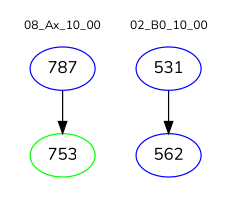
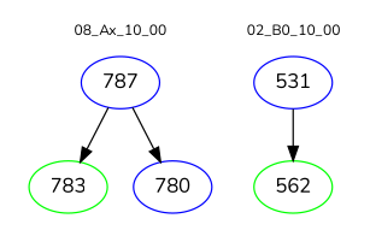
  digraph {
    fontname=Nunito
    node [color=blue fontname=Nunito]
    edge [color=black fontname=Nunito]
    n1 [label=787]
-   n2 [color=green label=753]
+   n2 [color=green label=783]
+   n3 [label=780]
    n4 [label=531]
-   n5 [label=562]
+   n5 [color=green label=562]
    subgraph cluster_1 {
      color=white
      fontsize=10
      label="08_Ax_10_00"
      n1
      n2
+     n3
    }
    subgraph cluster_2 {
      color=white
      fontsize=10
      label="02_B0_10_00"
      n4
      n5
    }
    n1 -> n2
+   n1 -> n3
    n4 -> n5
  }
